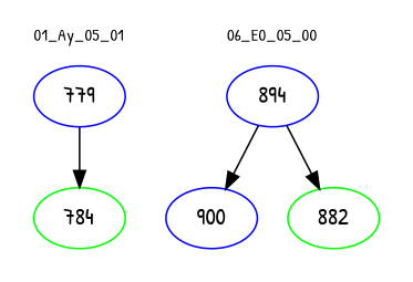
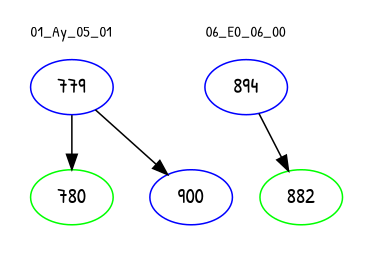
  digraph {
    fontname="Patrick Hand"
    node [color=blue fontname="Patrick Hand"]
    edge [color=black fontname="Patrick Hand"]
    n1 [label=779]
-   n2 [color=green label=784]
+   n2 [color=green label=780]
    n3 [label=894]
    n4 [color=green label=882]
    n5 [label=900]
    subgraph cluster_1 {
      color=white
      fontsize=10
      label="01_Ay_05_01"
      n1
      n2
    }
    subgraph cluster_2 {
      color=white
      fontsize=10
-     label="06_E0_05_00"
+     label="06_E0_06_00"
      n3
      n4
      n5
    }
    n1 -> n2
    n3 -> n4
-   n3 -> n5
+   n1 -> n5
  }
